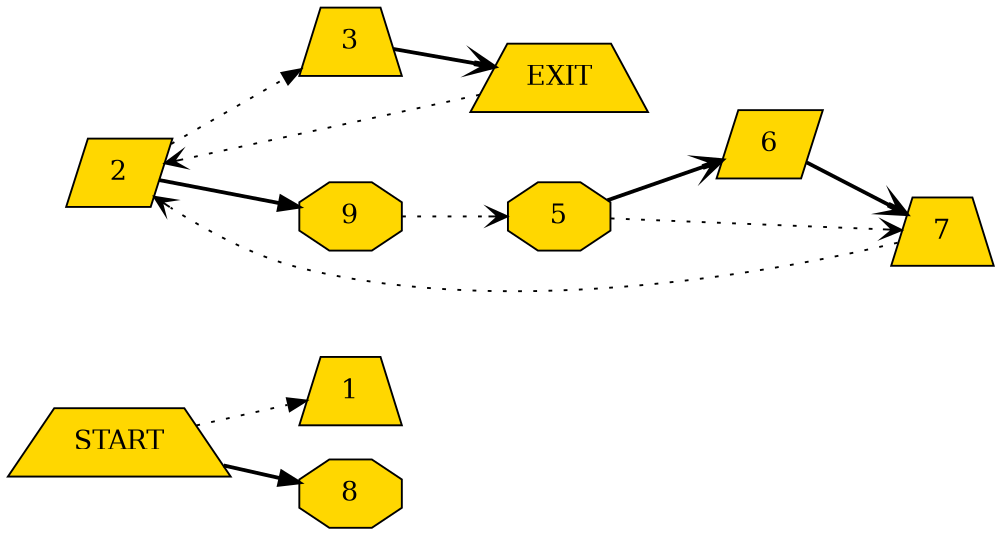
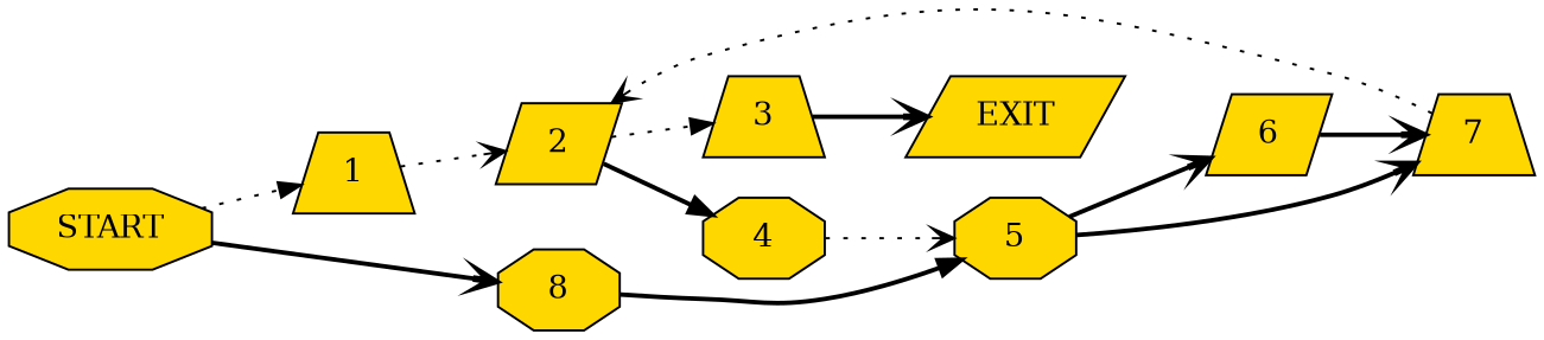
  digraph {
    rankdir=LR
    node [fillcolor=gold shape=trapezium style=filled]
    edge [arrowhead=vee style=bold]
-   n1 [label=START]
+   n1 [label=START shape=octagon]
    1
    8 [shape=octagon]
    2 [shape=parallelogram]
    5 [shape=octagon]
-   n6 [label=EXIT]
+   n6 [label=EXIT shape=parallelogram]
    3
-   4 [shape=octagon label=9]
+   4 [shape=octagon]
    6 [shape=parallelogram]
    7
    n1 -> 1 [arrowhead=normal style=dotted]
-   n1 -> 8 [arrowhead=normal]
-   n6 -> 2 [style=dotted]
+   n1 -> 8
+   1 -> 2 [style=dotted]
+   8 -> 5 [arrowhead=normal]
    2 -> 3 [arrowhead=normal style=dotted]
    2 -> 4 [arrowhead=normal]
    5 -> 6
-   5 -> 7 [style=dotted]
+   5 -> 7
    3 -> n6
    4 -> 5 [style=dotted]
    6 -> 7
    7 -> 2 [style=dotted]
  }
